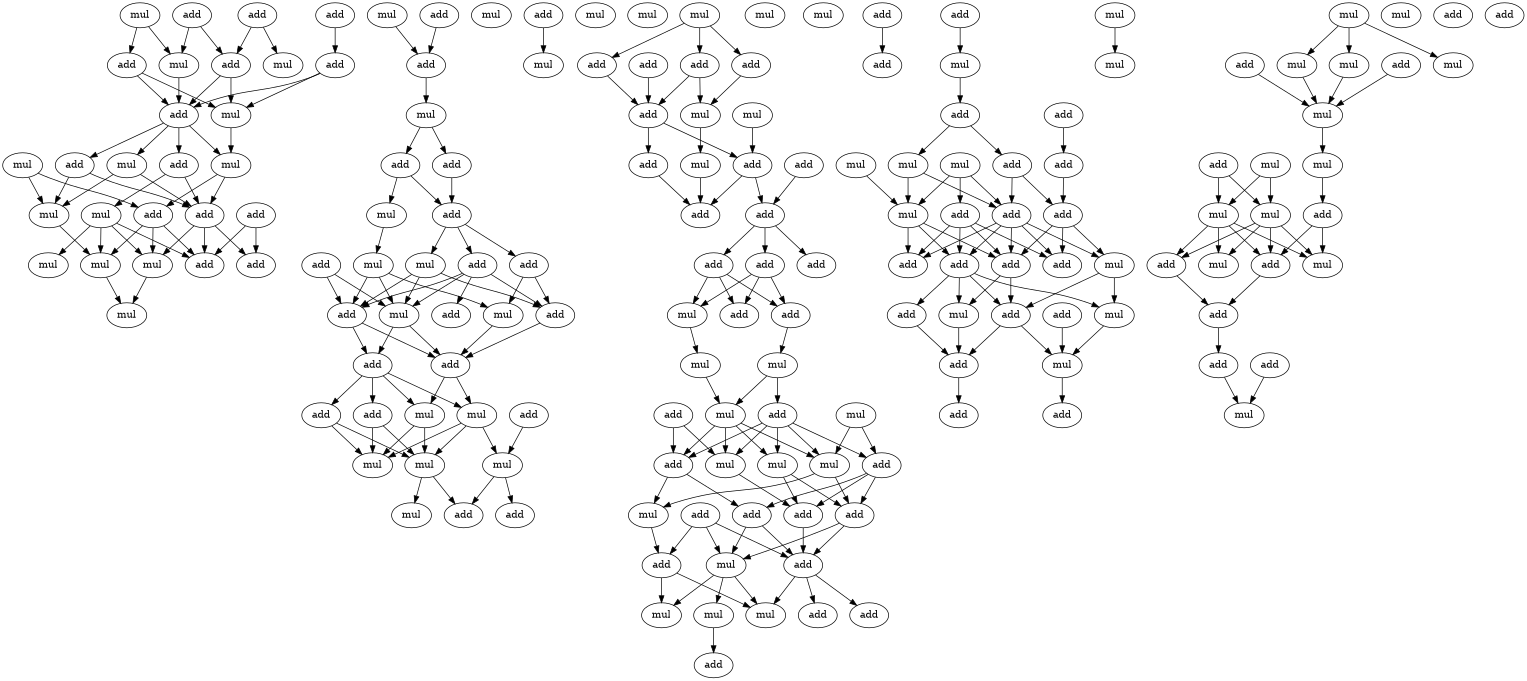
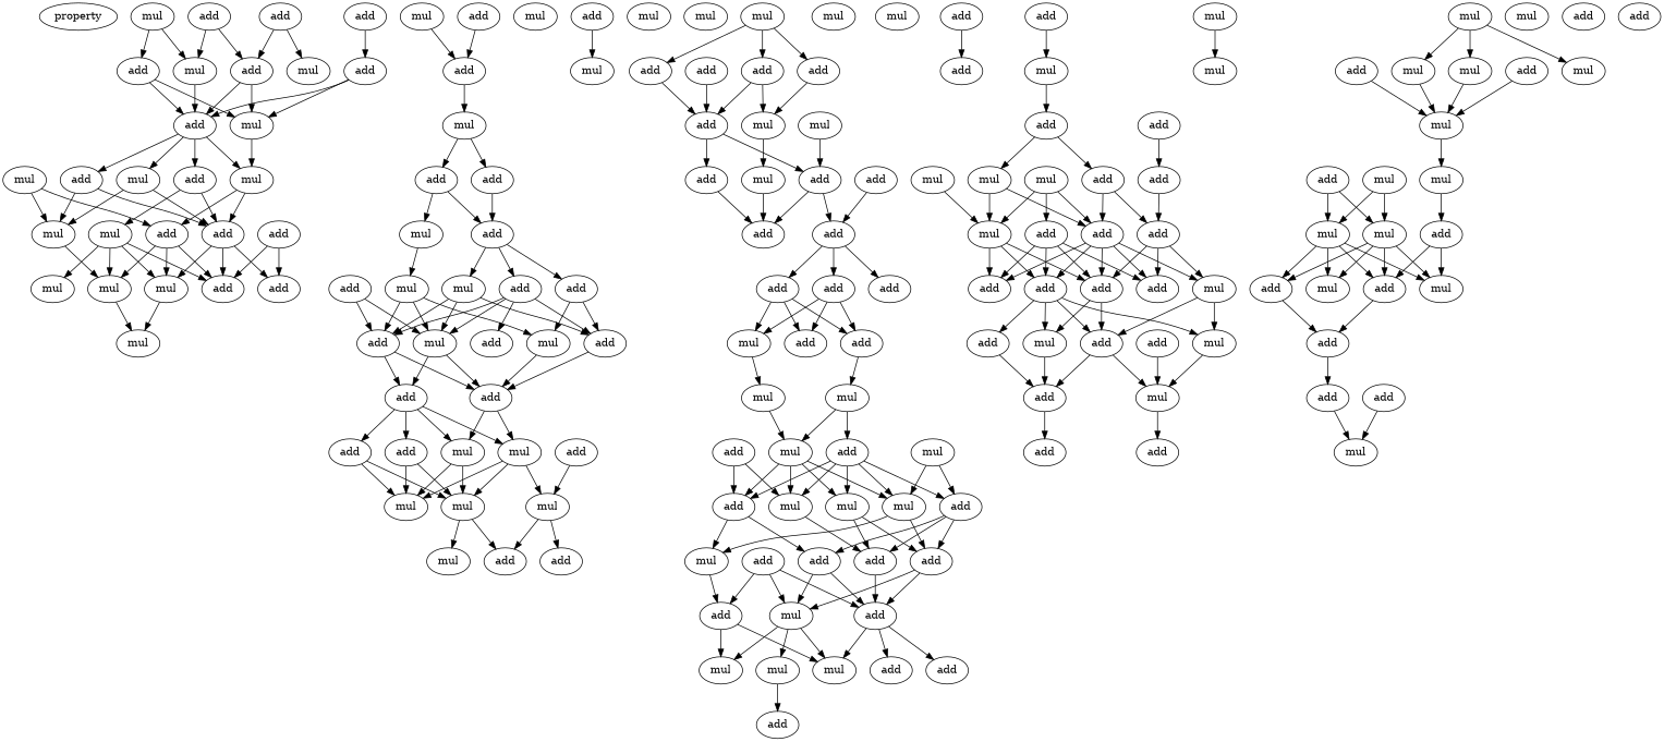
  digraph {
    node [fontcolor=black]
+   property [lf=1.7 mul=2]
    n2 [label=add]
    n3 [label=mul]
    n4 [label=add]
    n5 [label=add]
    n6 [label=mul]
    n7 [label=add]
    n8 [label=add]
    n9 [label=mul]
    n10 [label=add]
    n11 [label=mul]
    n12 [label=add]
    n13 [label=mul]
    n14 [label=mul]
    n15 [label=add]
    n16 [label=add]
    n17 [label=add]
    n18 [label=add]
    n19 [label=mul]
    n20 [label=mul]
    n21 [label=mul]
    n22 [label=mul]
    n23 [label=mul]
    n24 [label=mul]
    n25 [label=add]
    n26 [label=add]
    n27 [label=add]
    n28 [label=mul]
    n29 [label=mul]
    n30 [label=add]
    n31 [label=mul]
    n32 [label=add]
    n33 [label=mul]
    n34 [label=add]
    n35 [label=mul]
    n36 [label=add]
    n37 [label=add]
    n38 [label=mul]
    n39 [label=mul]
    n40 [label=add]
    n41 [label=mul]
    n42 [label=mul]
    n43 [label=add]
    n44 [label=add]
    n45 [label=mul]
    n46 [label=add]
    n47 [label=add]
    n48 [label=mul]
    n49 [label=add]
    n50 [label=add]
    n51 [label=add]
    n52 [label=add]
    n53 [label=mul]
    n54 [label=mul]
    n55 [label=add]
    n56 [label=add]
    n57 [label=mul]
    n58 [label=mul]
    n59 [label=mul]
    n60 [label=add]
    n61 [label=add]
    n62 [label=mul]
    n63 [label=add]
    n64 [label=mul]
    n65 [label=mul]
    n66 [label=add]
    n67 [label=add]
    n68 [label=add]
    n69 [label=mul]
    n70 [label=add]
    n71 [label=add]
    n72 [label=add]
    n73 [label=add]
    n74 [label=mul]
    n75 [label=mul]
    n76 [label=add]
    n77 [label=add]
    n78 [label=add]
    n79 [label=add]
    n80 [label=add]
    n81 [label=add]
    n82 [label=add]
    n83 [label=add]
    n84 [label=mul]
    n85 [label=mul]
    n86 [label=mul]
    n87 [label=mul]
    n88 [label=mul]
    n89 [label=add]
    n90 [label=mul]
    n91 [label=add]
    n92 [label=mul]
    n93 [label=add]
    n94 [label=add]
    n95 [label=mul]
    n96 [label=mul]
    n97 [label=mul]
    n98 [label=add]
    n99 [label=add]
    n100 [label=add]
    n101 [label=add]
    n102 [label=add]
    n103 [label=mul]
    n104 [label=add]
    n105 [label=mul]
    n106 [label=mul]
    n107 [label=mul]
    n108 [label=add]
    n109 [label=add]
    n110 [label=add]
    n111 [label=mul]
    n112 [label=add]
    n113 [label=add]
    n114 [label=add]
    n115 [label=mul]
    n116 [label=add]
    n117 [label=mul]
    n118 [label=add]
    n119 [label=add]
    n120 [label=add]
    n121 [label=mul]
    n122 [label=mul]
    n123 [label=mul]
    n124 [label=add]
    n125 [label=add]
    n126 [label=add]
    n127 [label=add]
    n128 [label=add]
    n129 [label=add]
    n130 [label=add]
    n131 [label=mul]
    n132 [label=mul]
    n133 [label=add]
    n134 [label=mul]
    n135 [label=add]
    n136 [label=add]
    n137 [label=mul]
    n138 [label=add]
    n139 [label=add]
    n140 [label=add]
    n141 [label=mul]
    n142 [label=mul]
    n143 [label=mul]
    n144 [label=mul]
    n145 [label=mul]
    n146 [label=mul]
    n147 [label=mul]
    n148 [label=add]
    n149 [label=add]
    n150 [label=mul]
    n151 [label=mul]
    n152 [label=mul]
    n153 [label=mul]
    n154 [label=add]
    n155 [label=add]
    n156 [label=add]
    n157 [label=mul]
    n158 [label=mul]
    n159 [label=add]
    n160 [label=add]
    n161 [label=add]
    n162 [label=mul]
    n163 [label=mul]
    n164 [label=add]
    n165 [label=add]
    n166 [label=add]
    n2 -> n3
    n2 -> n4
    n3 -> n12
    n4 -> n11
    n4 -> n12
    n5 -> n4
    n5 -> n6
    n7 -> n8
    n8 -> n11
    n8 -> n12
    n9 -> n3
    n9 -> n10
    n10 -> n11
    n10 -> n12
    n11 -> n13
    n12 -> n13
    n12 -> n14
    n12 -> n15
    n12 -> n16
    n13 -> n17
    n13 -> n18
    n14 -> n18
    n14 -> n19
    n15 -> n18
    n15 -> n19
    n16 -> n18
    n16 -> n21
    n17 -> n22
    n17 -> n24
    n17 -> n25
    n18 -> n22
    n18 -> n25
    n18 -> n27
    n19 -> n24
    n20 -> n17
    n20 -> n19
    n21 -> n22
    n21 -> n23
    n21 -> n24
    n21 -> n25
    n22 -> n28
    n24 -> n28
    n26 -> n25
    n26 -> n27
    n29 -> n30
    n30 -> n33
    n32 -> n30
    n33 -> n36
    n33 -> n37
    n34 -> n35
    n36 -> n39
    n36 -> n40
    n37 -> n40
    n39 -> n41
    n40 -> n42
    n40 -> n43
    n40 -> n44
    n41 -> n45
    n41 -> n46
    n41 -> n48
    n42 -> n45
    n42 -> n46
    n42 -> n47
    n43 -> n47
    n43 -> n48
    n44 -> n45
    n44 -> n46
    n44 -> n47
    n44 -> n50
    n45 -> n51
    n45 -> n52
    n46 -> n51
    n46 -> n52
    n47 -> n51
    n48 -> n51
    n49 -> n45
    n49 -> n46
    n51 -> n53
    n51 -> n54
    n52 -> n53
    n52 -> n54
    n52 -> n55
    n52 -> n56
    n53 -> n57
    n53 -> n58
    n53 -> n59
    n54 -> n57
    n54 -> n59
    n55 -> n57
    n55 -> n59
    n56 -> n57
    n56 -> n59
    n57 -> n61
    n57 -> n62
    n58 -> n61
    n58 -> n63
    n60 -> n58
    n65 -> n66
    n65 -> n67
    n65 -> n68
    n66 -> n69
    n67 -> n70
    n68 -> n69
    n68 -> n70
    n69 -> n75
    n70 -> n72
    n70 -> n73
    n71 -> n70
    n72 -> n76
    n73 -> n76
    n73 -> n78
    n74 -> n73
    n75 -> n76
    n77 -> n78
    n78 -> n79
    n78 -> n80
    n78 -> n81
    n79 -> n82
    n79 -> n83
    n79 -> n84
    n80 -> n82
    n80 -> n83
    n80 -> n84
    n83 -> n85
    n84 -> n86
    n85 -> n88
    n85 -> n89
    n86 -> n88
    n88 -> n92
    n88 -> n94
    n88 -> n95
    n88 -> n96
    n89 -> n91
    n89 -> n92
    n89 -> n94
    n89 -> n95
    n89 -> n96
    n90 -> n91
    n90 -> n92
    n91 -> n98
    n91 -> n99
    n91 -> n100
    n92 -> n97
    n92 -> n100
    n93 -> n94
    n93 -> n95
    n94 -> n97
    n94 -> n98
    n95 -> n99
    n96 -> n99
    n96 -> n100
    n97 -> n101
    n98 -> n102
    n98 -> n103
    n99 -> n102
    n100 -> n102
    n100 -> n103
    n101 -> n105
    n101 -> n106
    n102 -> n105
    n102 -> n108
    n102 -> n109
    n103 -> n105
    n103 -> n106
    n103 -> n107
    n104 -> n101
    n104 -> n102
    n104 -> n103
    n107 -> n110
    n112 -> n113
    n114 -> n115
    n115 -> n116
    n116 -> n117
    n116 -> n118
    n117 -> n122
    n117 -> n125
    n118 -> n125
    n118 -> n126
    n119 -> n120
    n120 -> n126
    n121 -> n122
    n122 -> n128
    n122 -> n129
    n122 -> n130
    n123 -> n122
    n123 -> n124
    n123 -> n125
    n124 -> n127
    n124 -> n128
    n124 -> n129
    n124 -> n130
    n125 -> n127
    n125 -> n128
    n125 -> n129
    n125 -> n130
    n125 -> n131
    n126 -> n127
    n126 -> n129
    n126 -> n131
    n129 -> n133
    n129 -> n134
    n130 -> n132
    n130 -> n133
    n130 -> n134
    n130 -> n135
    n131 -> n132
    n131 -> n133
    n132 -> n137
    n133 -> n136
    n133 -> n137
    n134 -> n136
    n135 -> n136
    n136 -> n140
    n137 -> n139
    n138 -> n137
    n141 -> n142
    n143 -> n144
    n143 -> n145
    n143 -> n146
    n144 -> n147
    n146 -> n147
    n147 -> n150
    n148 -> n147
    n149 -> n147
    n150 -> n154
    n151 -> n152
    n151 -> n153
    n152 -> n156
    n152 -> n157
    n152 -> n158
    n152 -> n159
    n153 -> n156
    n153 -> n157
    n153 -> n158
    n153 -> n159
    n154 -> n156
    n154 -> n157
    n155 -> n152
    n155 -> n153
    n156 -> n160
    n159 -> n160
    n160 -> n161
    n161 -> n162
    n164 -> n162
  }
